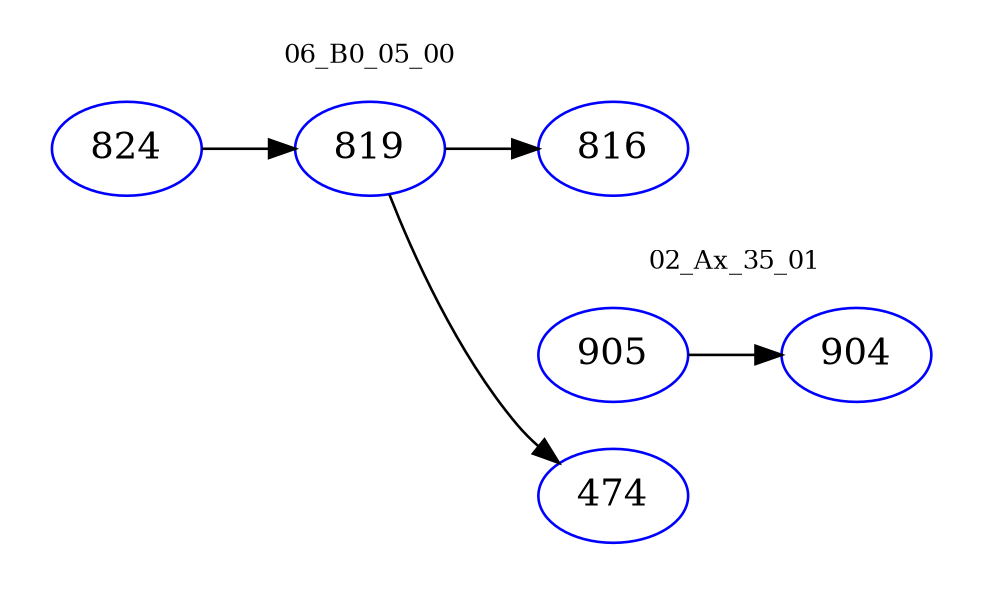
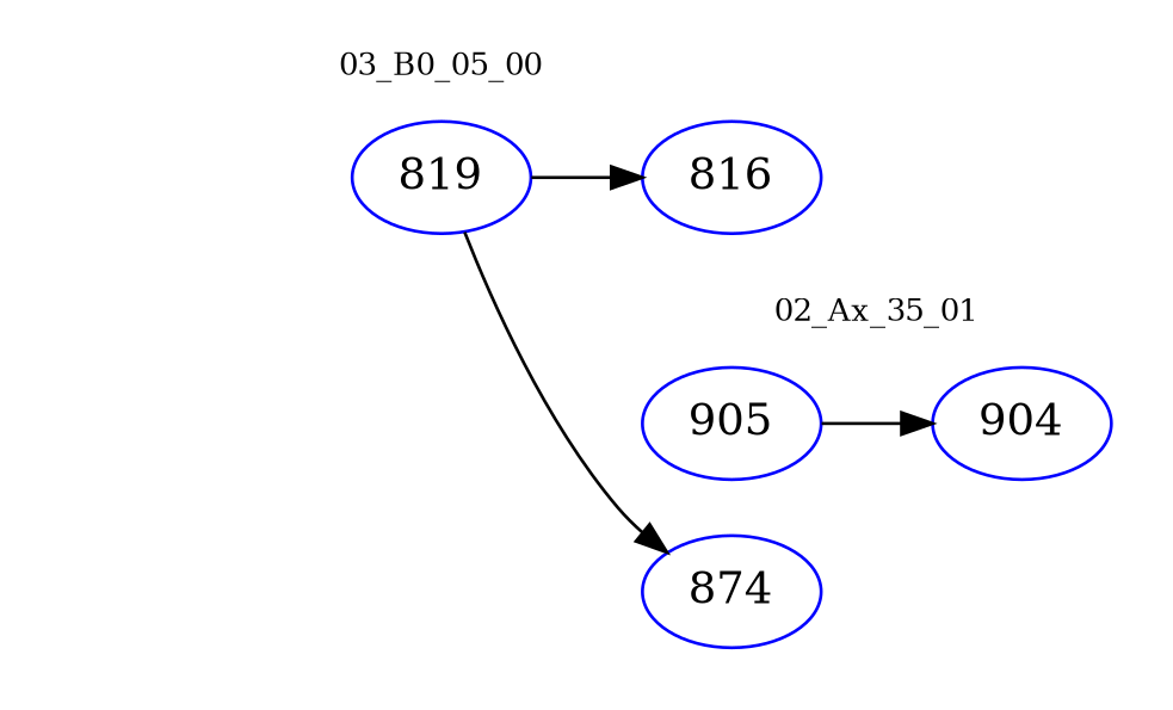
  digraph {
    rankdir=LR
    node [color=blue]
    edge [color=black]
    n1 [label=905]
    n2 [label=904]
-   n3 [label=474]
-   n4 [label=824]
+   n3 [label=874]
    n5 [label=819]
    n6 [label=816]
    subgraph cluster_1 {
      color=white
      fontsize=10
      label="02_Ax_35_01"
      n1
      n2
      n3
    }
    subgraph cluster_2 {
      color=white
      fontsize=10
-     label="06_B0_05_00"
-     n4
+     label="03_B0_05_00"
      n5
      n6
    }
    n1 -> n2
-   n4 -> n5
    n5 -> n3
    n5 -> n6
  }
